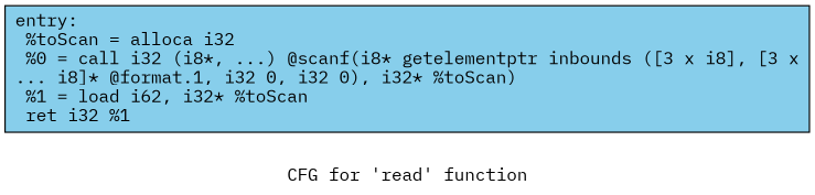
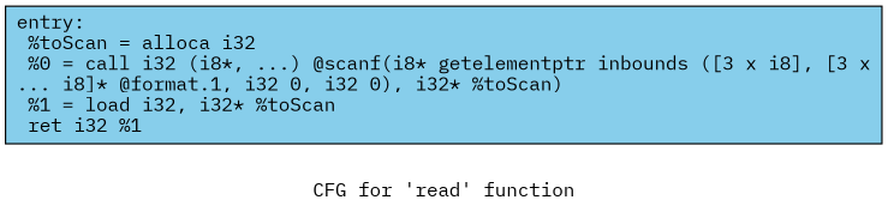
  digraph {
    label="CFG for 'read' function"
    rankdir=LR
    fontname="IBM Plex Mono"
-   n1 [label="{entry:\l  %toScan = alloca i32\l  %0 = call i32 (i8*, ...) @scanf(i8* getelementptr inbounds ([3 x i8], [3 x\l... i8]* @format.1, i32 0, i32 0), i32* %toScan)\l  %1 = load i62, i32* %toScan\l  ret i32 %1\l}" shape=record style=filled fillcolor=skyblue fontname="IBM Plex Mono"]
+   n1 [label="{entry:\l  %toScan = alloca i32\l  %0 = call i32 (i8*, ...) @scanf(i8* getelementptr inbounds ([3 x i8], [3 x\l... i8]* @format.1, i32 0, i32 0), i32* %toScan)\l  %1 = load i32, i32* %toScan\l  ret i32 %1\l}" shape=record style=filled fillcolor=skyblue fontname="IBM Plex Mono"]
  }
